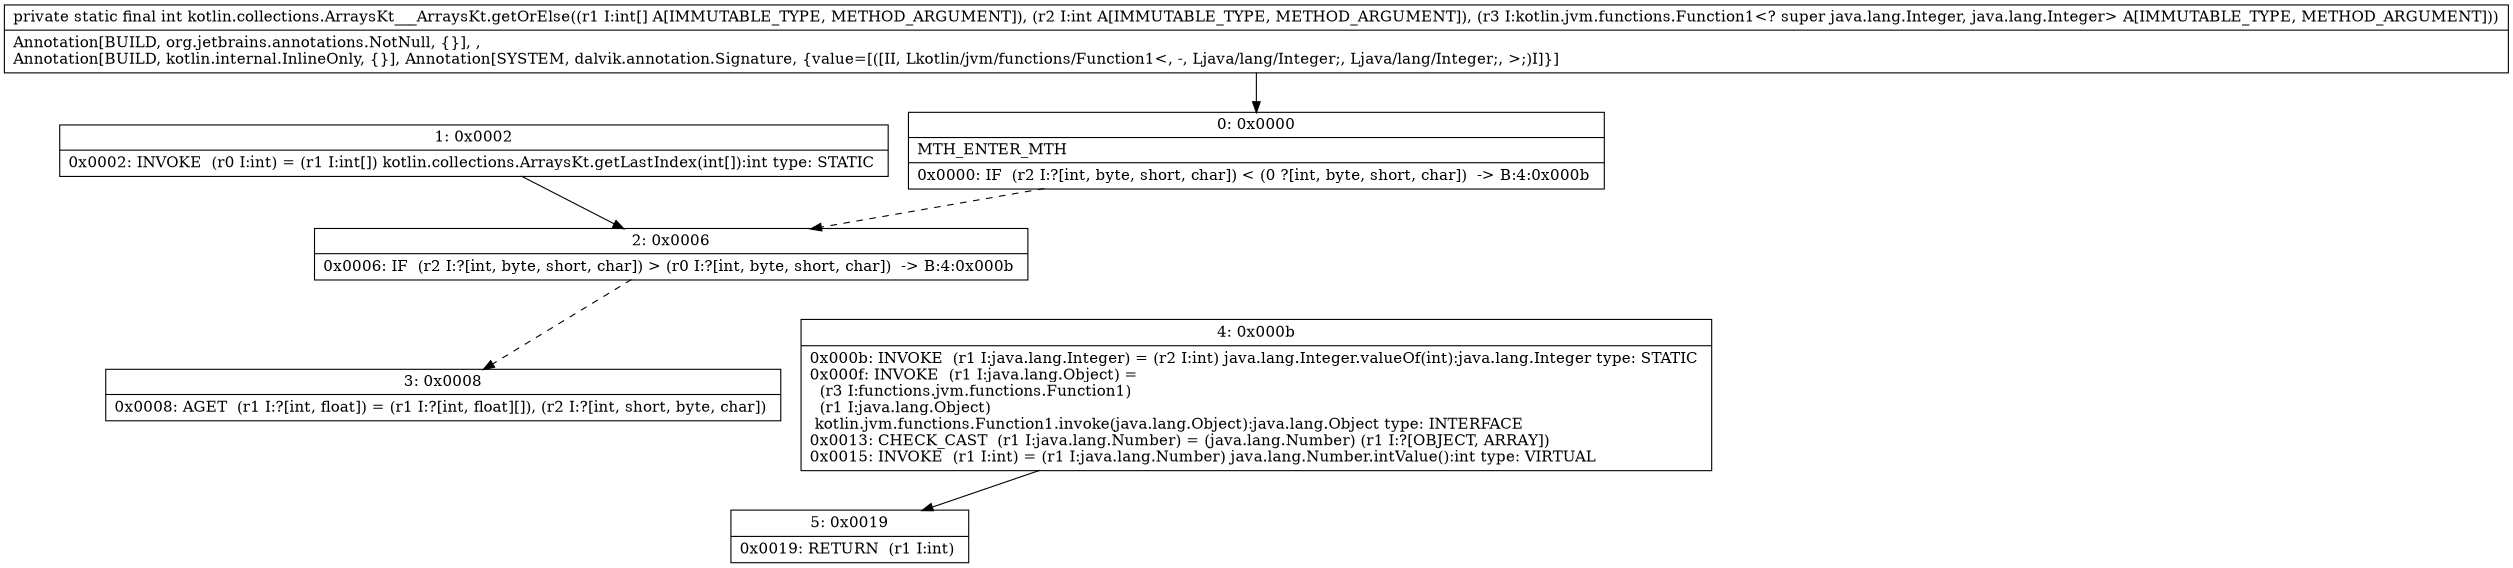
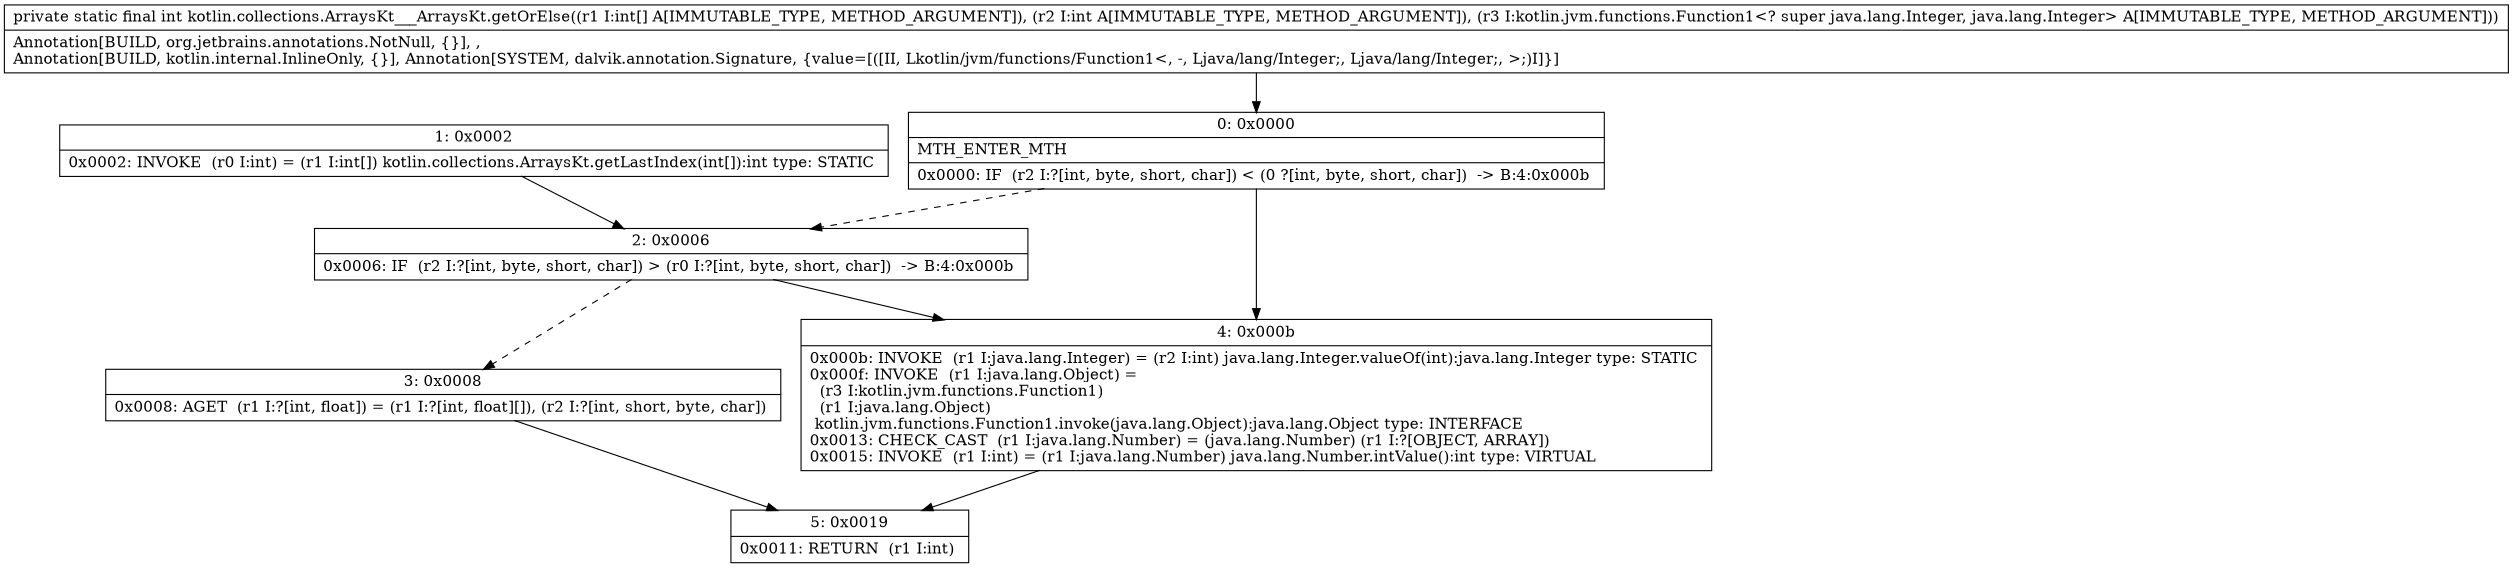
  digraph {
    fontname="DejaVu Serif"
    node [fontname="DejaVu Serif" shape=record]
    edge [fontname="DejaVu Serif"]
    n1 [label="{0\:\ 0x0000|MTH_ENTER_MTH\l|0x0000: IF  (r2 I:?[int, byte, short, char]) \< (0 ?[int, byte, short, char])  \-\> B:4:0x000b \l}"]
-   n2 [label="{4\:\ 0x000b|0x000b: INVOKE  (r1 I:java.lang.Integer) = (r2 I:int) java.lang.Integer.valueOf(int):java.lang.Integer type: STATIC \l0x000f: INVOKE  (r1 I:java.lang.Object) = \l  (r3 I:functions.jvm.functions.Function1)\l  (r1 I:java.lang.Object)\l kotlin.jvm.functions.Function1.invoke(java.lang.Object):java.lang.Object type: INTERFACE \l0x0013: CHECK_CAST  (r1 I:java.lang.Number) = (java.lang.Number) (r1 I:?[OBJECT, ARRAY]) \l0x0015: INVOKE  (r1 I:int) = (r1 I:java.lang.Number) java.lang.Number.intValue():int type: VIRTUAL \l}"]
+   n2 [label="{4\:\ 0x000b|0x000b: INVOKE  (r1 I:java.lang.Integer) = (r2 I:int) java.lang.Integer.valueOf(int):java.lang.Integer type: STATIC \l0x000f: INVOKE  (r1 I:java.lang.Object) = \l  (r3 I:kotlin.jvm.functions.Function1)\l  (r1 I:java.lang.Object)\l kotlin.jvm.functions.Function1.invoke(java.lang.Object):java.lang.Object type: INTERFACE \l0x0013: CHECK_CAST  (r1 I:java.lang.Number) = (java.lang.Number) (r1 I:?[OBJECT, ARRAY]) \l0x0015: INVOKE  (r1 I:int) = (r1 I:java.lang.Number) java.lang.Number.intValue():int type: VIRTUAL \l}"]
    n3 [label="{2\:\ 0x0006|0x0006: IF  (r2 I:?[int, byte, short, char]) \> (r0 I:?[int, byte, short, char])  \-\> B:4:0x000b \l}"]
    n4 [label="{1\:\ 0x0002|0x0002: INVOKE  (r0 I:int) = (r1 I:int[]) kotlin.collections.ArraysKt.getLastIndex(int[]):int type: STATIC \l}"]
-   n5 [label="{5\:\ 0x0019|0x0019: RETURN  (r1 I:int) \l}"]
+   n5 [label="{5\:\ 0x0019|0x0011: RETURN  (r1 I:int) \l}"]
    n6 [label="{3\:\ 0x0008|0x0008: AGET  (r1 I:?[int, float]) = (r1 I:?[int, float][]), (r2 I:?[int, short, byte, char]) \l}"]
    n7 [label="{private static final int kotlin.collections.ArraysKt___ArraysKt.getOrElse((r1 I:int[] A[IMMUTABLE_TYPE, METHOD_ARGUMENT]), (r2 I:int A[IMMUTABLE_TYPE, METHOD_ARGUMENT]), (r3 I:kotlin.jvm.functions.Function1\<? super java.lang.Integer, java.lang.Integer\> A[IMMUTABLE_TYPE, METHOD_ARGUMENT]))  | Annotation[BUILD, org.jetbrains.annotations.NotNull, \{\}], , \lAnnotation[BUILD, kotlin.internal.InlineOnly, \{\}], Annotation[SYSTEM, dalvik.annotation.Signature, \{value=[([II, Lkotlin\/jvm\/functions\/Function1\<, \-, Ljava\/lang\/Integer;, Ljava\/lang\/Integer;, \>;)I]\}]\l}"]
+   n1 -> n2
    n1 -> n3 [style=dashed]
    n2 -> n5
+   n3 -> n2
    n3 -> n6 [style=dashed]
    n4 -> n3
+   n6 -> n5
    n7 -> n1
  }
